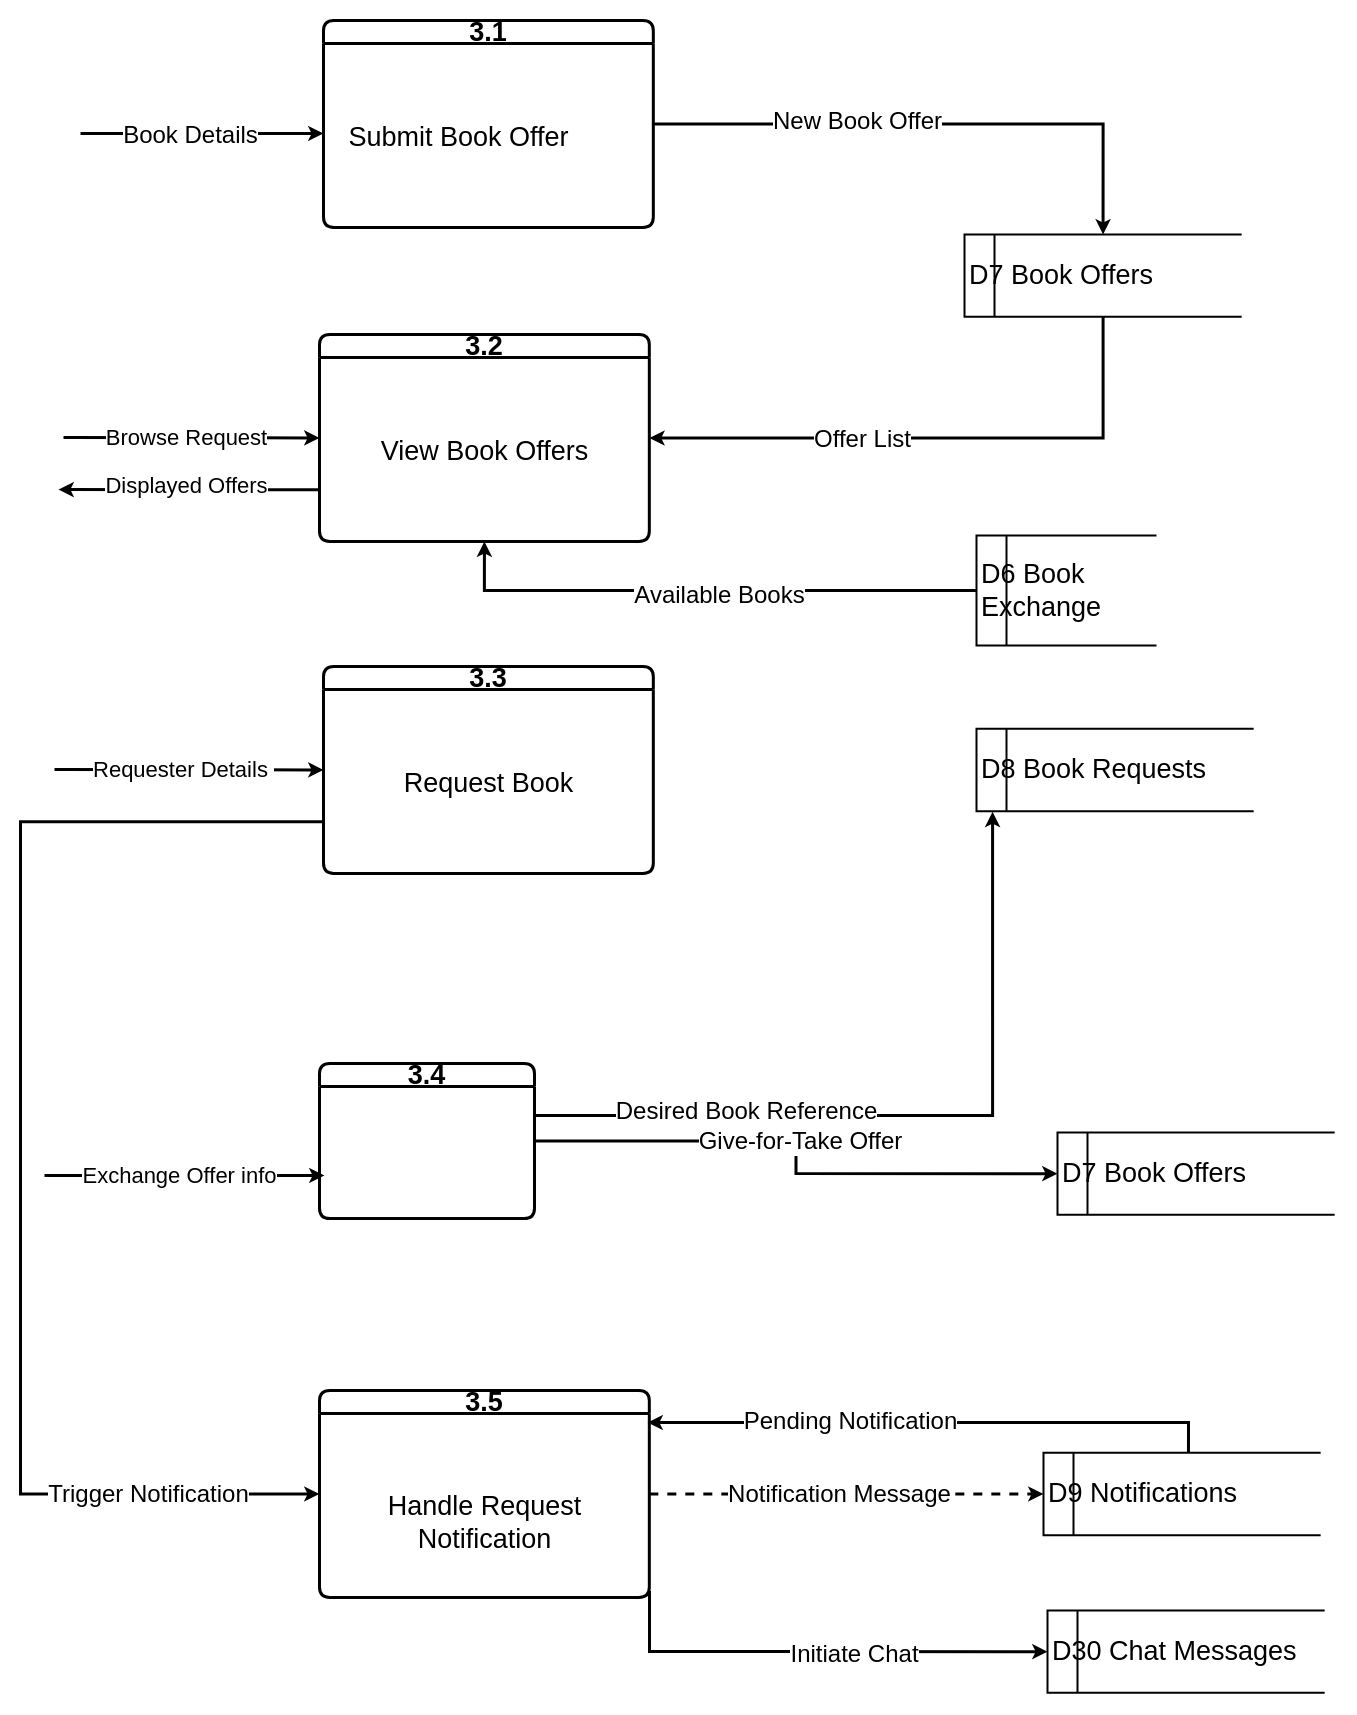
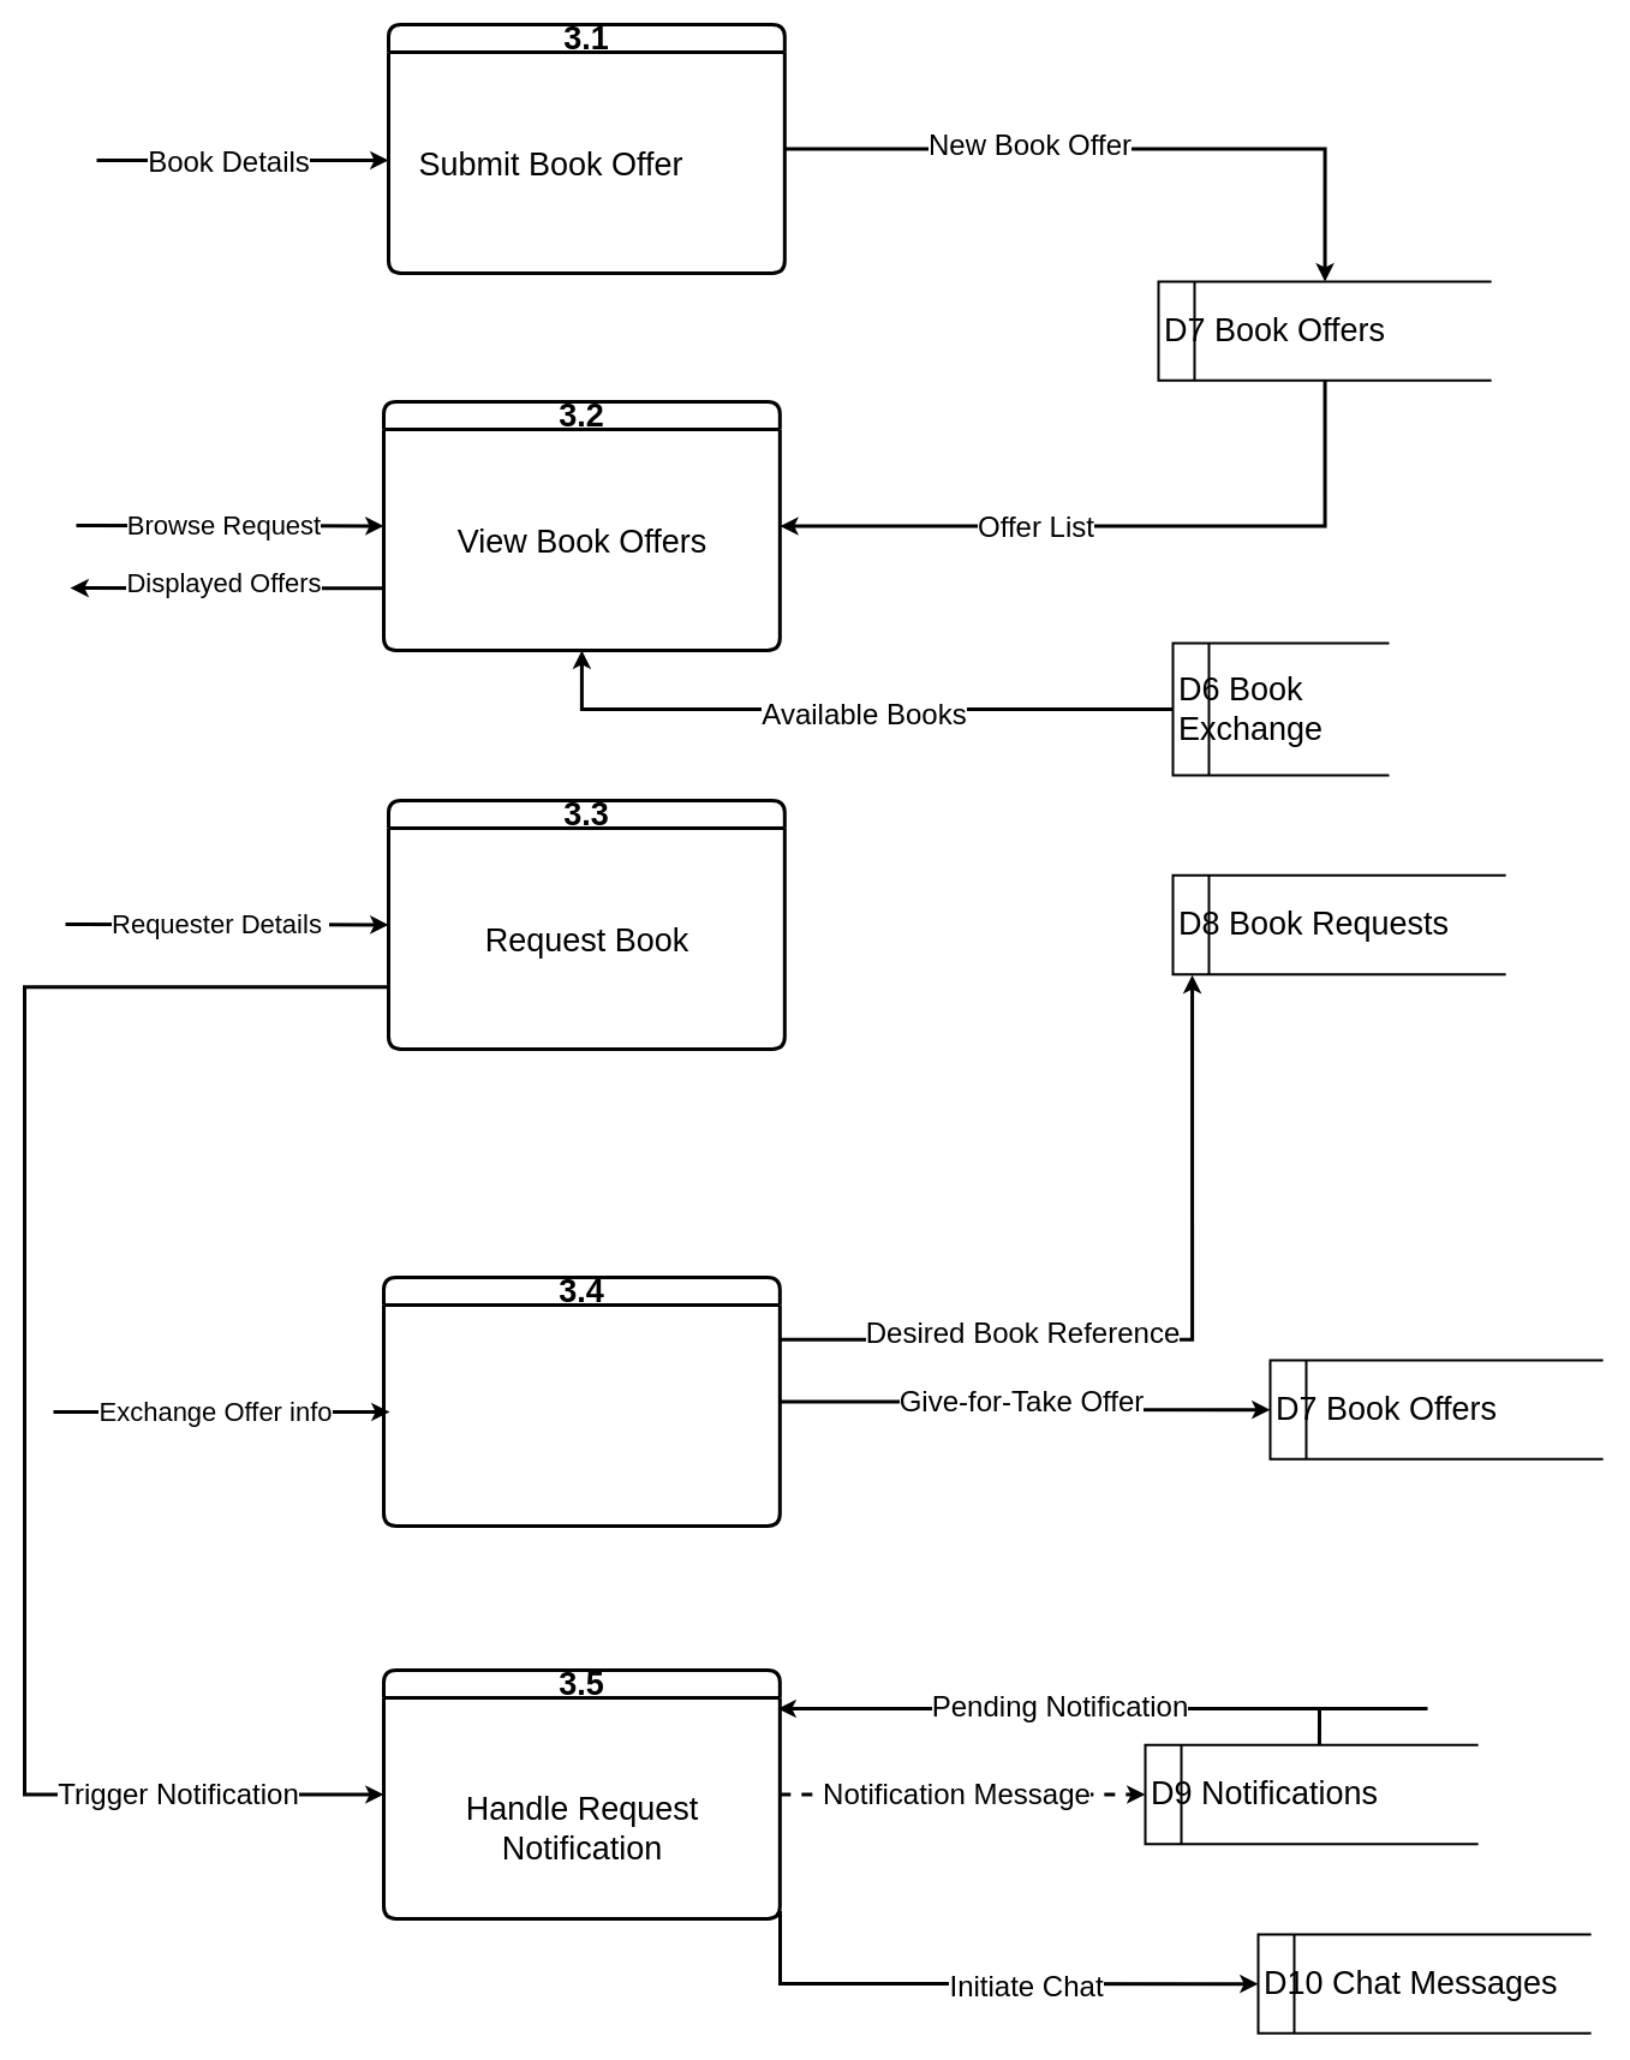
  <mxCell id="0" />
  <mxCell id="1" parent="0" />
  <mxCell id="2" value="" style="group" vertex="1" connectable="0" parent="1"><mxGeometry x="20" y="20.005" width="1314.159" height="1672.271" as="geometry" /></mxCell>
  <mxCell id="3" value="D8 Book Requests" style="shape=mxgraph.dfd.dataStoreID;whiteSpace=wrap;html=1;fontSize=27;strokeWidth=2;dashed=0;align=left;spacingLeft=3;points=[[0,0],[0.5,0],[1,0],[0,0.5],[1,0.5],[0,1],[0.5,1],[1,1]];labelPadding=-90;direction=east;noLabel=0;overflow=visible;fillOpacity=100;portConstraint=east;metaEdit=0;" parent="2" vertex="1"><mxGeometry x="956.003" y="708.345" width="277.156" height="82.276" as="geometry" /></mxCell>
  <mxCell id="4" style="edgeStyle=orthogonalEdgeStyle;rounded=0;orthogonalLoop=1;jettySize=auto;html=1;exitX=1;exitY=0.5;exitDx=0;exitDy=0;entryX=0.5;entryY=0;entryDx=0;entryDy=0;strokeWidth=3;" edge="1" parent="2" source="6" target="40"><mxGeometry relative="1" as="geometry" /></mxCell>
  <mxCell id="5" value="&lt;font style=&quot;font-size: 24px;&quot;&gt;New Book Offer&lt;/font&gt;" style="edgeLabel;html=1;align=center;verticalAlign=middle;resizable=0;points=[];" vertex="1" connectable="0" parent="4"><mxGeometry x="-0.272" y="3" relative="1" as="geometry"><mxPoint as="offset" /></mxGeometry></mxCell>
  <mxCell id="6" value="3.1" style="shape=swimlane;rounded=1;whiteSpace=wrap;html=1;fontStyle=1;startSize=23;fontSize=27;strokeWidth=3;" parent="2" vertex="1"><mxGeometry x="302.998" width="329.822" height="206.966" as="geometry" /></mxCell>
  <mxCell id="7" value="Submit Book Offer" style="text;html=1;align=center;verticalAlign=middle;resizable=0;points=[];autosize=1;strokeColor=none;fillColor=none;fontSize=27;" parent="6" vertex="1"><mxGeometry x="15.912" y="94.992" width="238" height="44" as="geometry" /></mxCell>
  <mxCell id="8" style="edgeStyle=orthogonalEdgeStyle;rounded=0;orthogonalLoop=1;jettySize=auto;html=1;exitX=0;exitY=0.75;exitDx=0;exitDy=0;strokeWidth=3;" edge="1" parent="2" source="10"><mxGeometry relative="1" as="geometry"><mxPoint x="38" y="468.995" as="targetPoint" /></mxGeometry></mxCell>
  <mxCell id="9" value="&lt;font style=&quot;font-size: 22px;&quot;&gt;Displayed Offers&lt;/font&gt;" style="edgeLabel;html=1;align=center;verticalAlign=middle;resizable=0;points=[];" vertex="1" connectable="0" parent="8"><mxGeometry x="0.062" y="-4" relative="1" as="geometry"><mxPoint x="5" as="offset" /></mxGeometry></mxCell>
  <mxCell id="10" value="3.2" style="shape=swimlane;rounded=1;whiteSpace=wrap;html=1;fontStyle=1;startSize=23;fontSize=27;strokeWidth=3;" vertex="1" parent="2"><mxGeometry x="298.998" y="314" width="329.822" height="206.966" as="geometry" /></mxCell>
  <mxCell id="11" value="View Book Offers" style="text;html=1;align=center;verticalAlign=middle;resizable=0;points=[];autosize=1;strokeColor=none;fillColor=none;fontSize=27;" vertex="1" parent="10"><mxGeometry x="51.912" y="94.992" width="226" height="44" as="geometry" /></mxCell>
  <mxCell id="12" style="edgeStyle=orthogonalEdgeStyle;rounded=0;orthogonalLoop=1;jettySize=auto;html=1;exitX=0;exitY=0.75;exitDx=0;exitDy=0;entryX=0;entryY=0.5;entryDx=0;entryDy=0;strokeWidth=3;" edge="1" parent="2" source="14" target="25"><mxGeometry relative="1" as="geometry"><mxPoint x="668" y="1519.329" as="targetPoint" /><Array as="points"><mxPoint y="800.995" /><mxPoint y="1472.995" /></Array></mxGeometry></mxCell>
  <mxCell id="13" value="&lt;font style=&quot;font-size: 24px;&quot;&gt;Trigger Notification&lt;/font&gt;" style="edgeLabel;html=1;align=center;verticalAlign=middle;resizable=0;points=[];" vertex="1" connectable="0" parent="12"><mxGeometry x="0.585" y="2" relative="1" as="geometry"><mxPoint x="93" y="2" as="offset" /></mxGeometry></mxCell>
  <mxCell id="14" value="3.3" style="shape=swimlane;rounded=1;whiteSpace=wrap;html=1;fontStyle=1;startSize=23;fontSize=27;strokeWidth=3;" vertex="1" parent="2"><mxGeometry x="302.998" y="646" width="329.822" height="206.966" as="geometry" /></mxCell>
  <mxCell id="15" value="Request Book" style="text;html=1;align=center;verticalAlign=middle;resizable=0;points=[];autosize=1;strokeColor=none;fillColor=none;fontSize=27;" vertex="1" parent="14"><mxGeometry x="70.912" y="94.992" width="188" height="44" as="geometry" /></mxCell>
  <mxCell id="16" style="edgeStyle=orthogonalEdgeStyle;rounded=0;orthogonalLoop=1;jettySize=auto;html=1;exitX=1;exitY=0.5;exitDx=0;exitDy=0;entryX=0;entryY=0.5;entryDx=0;entryDy=0;strokeWidth=3;" edge="1" parent="2" source="20" target="43"><mxGeometry relative="1" as="geometry" /></mxCell>
  <mxCell id="17" value="&lt;font style=&quot;font-size: 24px;&quot;&gt;Give-for-Take Offer&lt;/font&gt;" style="edgeLabel;html=1;align=center;verticalAlign=middle;resizable=0;points=[];" vertex="1" connectable="0" parent="16"><mxGeometry x="-0.066" y="-1" relative="1" as="geometry"><mxPoint x="7" y="-1" as="offset" /></mxGeometry></mxCell>
  <mxCell id="18" style="edgeStyle=orthogonalEdgeStyle;rounded=0;orthogonalLoop=1;jettySize=auto;html=1;exitX=1;exitY=0.25;exitDx=0;exitDy=0;entryX=0.058;entryY=1.008;entryDx=0;entryDy=0;strokeWidth=3;entryPerimeter=0;" edge="1" parent="2" source="20" target="3"><mxGeometry relative="1" as="geometry"><Array as="points"><mxPoint x="972" y="1094.995" /></Array></mxGeometry></mxCell>
  <mxCell id="19" value="&lt;font style=&quot;font-size: 24px;&quot;&gt;Desired Book Reference&lt;/font&gt;" style="edgeLabel;html=1;align=center;verticalAlign=middle;resizable=0;points=[];" vertex="1" connectable="0" parent="18"><mxGeometry x="-0.639" y="2" relative="1" as="geometry"><mxPoint x="85" y="-3" as="offset" /></mxGeometry></mxCell>
- <mxCell id="20" value="3.4" style="shape=swimlane;rounded=1;whiteSpace=wrap;html=1;fontStyle=1;startSize=23;fontSize=27;strokeWidth=3;" vertex="1" parent="2"><mxGeometry x="298.998" y="1043" width="215" height="155" as="geometry" /></mxCell>
+ <mxCell id="20" value="3.4" style="shape=swimlane;rounded=1;whiteSpace=wrap;html=1;fontStyle=1;startSize=23;fontSize=27;strokeWidth=3;" vertex="1" parent="2"><mxGeometry x="298.998" y="1043" width="329.822" height="206.966" as="geometry" /></mxCell>
  <mxCell id="21" style="edgeStyle=orthogonalEdgeStyle;rounded=0;orthogonalLoop=1;jettySize=auto;html=1;entryX=0;entryY=0.5;entryDx=0;entryDy=0;strokeWidth=3;dashed=1;" edge="1" parent="2" source="25" target="32"><mxGeometry relative="1" as="geometry" /></mxCell>
  <mxCell id="22" value="&lt;font style=&quot;font-size: 24px;&quot;&gt;Notification Message&lt;/font&gt;" style="edgeLabel;html=1;align=center;verticalAlign=middle;resizable=0;points=[];" vertex="1" connectable="0" parent="21"><mxGeometry x="-0.036" relative="1" as="geometry"><mxPoint as="offset" /></mxGeometry></mxCell>
  <mxCell id="23" style="edgeStyle=orthogonalEdgeStyle;rounded=0;orthogonalLoop=1;jettySize=auto;html=1;entryX=0;entryY=0.5;entryDx=0;entryDy=0;strokeWidth=3;" edge="1" parent="2" target="33"><mxGeometry relative="1" as="geometry"><mxPoint x="628" y="1571.995" as="sourcePoint" /><Array as="points"><mxPoint x="629" y="1630.995" /></Array></mxGeometry></mxCell>
  <mxCell id="24" value="&lt;font style=&quot;font-size: 24px;&quot;&gt;Initiate Chat&lt;/font&gt;" style="edgeLabel;html=1;align=center;verticalAlign=middle;resizable=0;points=[];" vertex="1" connectable="0" parent="23"><mxGeometry x="0.073" y="-2" relative="1" as="geometry"><mxPoint x="19" as="offset" /></mxGeometry></mxCell>
  <mxCell id="25" value="3.5" style="shape=swimlane;rounded=1;whiteSpace=wrap;html=1;fontStyle=1;startSize=23;fontSize=27;strokeWidth=3;" vertex="1" parent="2"><mxGeometry x="298.998" y="1370" width="329.822" height="206.966" as="geometry" /></mxCell>
  <mxCell id="26" value="Handle Request&lt;div&gt;Notification&lt;/div&gt;" style="text;html=1;align=center;verticalAlign=middle;resizable=0;points=[];autosize=1;strokeColor=none;fillColor=none;fontSize=27;" vertex="1" parent="25"><mxGeometry x="58.912" y="93.992" width="212" height="77" as="geometry" /></mxCell>
  <mxCell id="27" style="edgeStyle=orthogonalEdgeStyle;rounded=0;orthogonalLoop=1;jettySize=auto;html=1;exitX=0;exitY=0.5;exitDx=0;exitDy=0;entryX=0.5;entryY=1;entryDx=0;entryDy=0;strokeWidth=3;" edge="1" parent="2" source="29" target="10"><mxGeometry relative="1" as="geometry" /></mxCell>
  <mxCell id="28" value="&lt;font style=&quot;font-size: 24px;&quot;&gt;Available Books&lt;/font&gt;" style="edgeLabel;html=1;align=center;verticalAlign=middle;resizable=0;points=[];" vertex="1" connectable="0" parent="27"><mxGeometry x="-0.046" y="4" relative="1" as="geometry"><mxPoint as="offset" /></mxGeometry></mxCell>
  <mxCell id="29" value="D6 Book Exchange" style="shape=mxgraph.dfd.dataStoreID;whiteSpace=wrap;html=1;fontSize=27;strokeWidth=2;dashed=0;align=left;spacingLeft=3;points=[[0,0],[0.5,0],[1,0],[0,0.5],[1,0.5],[0,1],[0.5,1],[1,1]];labelPadding=-90;direction=east;noLabel=0;overflow=visible;fillOpacity=100;portConstraint=east;metaEdit=0;" vertex="1" parent="2"><mxGeometry x="956.003" y="514.995" width="180" height="110" as="geometry" /></mxCell>
  <mxCell id="30" style="edgeStyle=orthogonalEdgeStyle;rounded=0;orthogonalLoop=1;jettySize=auto;html=1;strokeWidth=3;exitX=0.523;exitY=0.006;exitDx=0;exitDy=0;exitPerimeter=0;" edge="1" parent="2" source="32"><mxGeometry relative="1" as="geometry"><mxPoint x="1167.828" y="1432.345" as="sourcePoint" /><mxPoint x="627" y="1401.995" as="targetPoint" /><Array as="points"><mxPoint x="1168" y="1401.995" /><mxPoint x="627" y="1401.995" /></Array></mxGeometry></mxCell>
  <mxCell id="31" value="&lt;font style=&quot;font-size: 24px;&quot;&gt;Pending Notification&lt;/font&gt;" style="edgeLabel;html=1;align=center;verticalAlign=middle;resizable=0;points=[];" vertex="1" connectable="0" parent="30"><mxGeometry x="0.29" y="-2" relative="1" as="geometry"><mxPoint as="offset" /></mxGeometry></mxCell>
- <mxCell id="32" value="D9 Notifications" style="shape=mxgraph.dfd.dataStoreID;whiteSpace=wrap;html=1;fontSize=27;strokeWidth=2;dashed=0;align=left;spacingLeft=3;points=[[0,0],[0.5,0],[1,0],[0,0.5],[1,0.5],[0,1],[0.5,1],[1,1]];labelPadding=-90;direction=east;noLabel=0;overflow=visible;fillOpacity=100;portConstraint=east;metaEdit=0;" vertex="1" parent="2"><mxGeometry x="1023.003" y="1432.345" width="277.156" height="82.276" as="geometry" /></mxCell>
- <mxCell id="33" value="D30 Chat Messages" style="shape=mxgraph.dfd.dataStoreID;whiteSpace=wrap;html=1;fontSize=27;strokeWidth=2;dashed=0;align=left;spacingLeft=3;points=[[0,0],[0.5,0],[1,0],[0,0.5],[1,0.5],[0,1],[0.5,1],[1,1]];labelPadding=-90;direction=east;noLabel=0;overflow=visible;fillOpacity=100;portConstraint=east;metaEdit=0;" vertex="1" parent="2"><mxGeometry x="1027.003" y="1589.995" width="277.156" height="82.276" as="geometry" /></mxCell>
+ <mxCell id="32" value="D9 Notifications" style="shape=mxgraph.dfd.dataStoreID;whiteSpace=wrap;html=1;fontSize=27;strokeWidth=2;dashed=0;align=left;spacingLeft=3;points=[[0,0],[0.5,0],[1,0],[0,0.5],[1,0.5],[0,1],[0.5,1],[1,1]];labelPadding=-90;direction=east;noLabel=0;overflow=visible;fillOpacity=100;portConstraint=east;metaEdit=0;" vertex="1" parent="2"><mxGeometry x="933.003" y="1432.345" width="277.156" height="82.276" as="geometry" /></mxCell>
+ <mxCell id="33" value="D10 Chat Messages" style="shape=mxgraph.dfd.dataStoreID;whiteSpace=wrap;html=1;fontSize=27;strokeWidth=2;dashed=0;align=left;spacingLeft=3;points=[[0,0],[0.5,0],[1,0],[0,0.5],[1,0.5],[0,1],[0.5,1],[1,1]];labelPadding=-90;direction=east;noLabel=0;overflow=visible;fillOpacity=100;portConstraint=east;metaEdit=0;" vertex="1" parent="2"><mxGeometry x="1027.003" y="1589.995" width="277.156" height="82.276" as="geometry" /></mxCell>
  <mxCell id="34" value="" style="endArrow=classic;html=1;rounded=0;strokeWidth=3;" edge="1" parent="2"><mxGeometry width="50" height="50" relative="1" as="geometry"><mxPoint x="60" y="112.995" as="sourcePoint" /><mxPoint x="303" y="112.995" as="targetPoint" /></mxGeometry></mxCell>
  <mxCell id="35" value="&lt;font style=&quot;font-size: 24px;&quot;&gt;Book Details&lt;/font&gt;" style="edgeLabel;html=1;align=center;verticalAlign=middle;resizable=0;points=[];" vertex="1" connectable="0" parent="34"><mxGeometry x="-0.105" y="-1" relative="1" as="geometry"><mxPoint as="offset" /></mxGeometry></mxCell>
  <mxCell id="36" value="" style="endArrow=classic;html=1;rounded=0;entryX=0;entryY=0.5;entryDx=0;entryDy=0;strokeWidth=3;" edge="1" parent="2" target="10"><mxGeometry width="50" height="50" relative="1" as="geometry"><mxPoint x="43" y="416.995" as="sourcePoint" /><mxPoint x="88" y="429.995" as="targetPoint" /></mxGeometry></mxCell>
  <mxCell id="37" value="&lt;font style=&quot;font-size: 22px;&quot;&gt;Browse Request&lt;/font&gt;" style="edgeLabel;html=1;align=center;verticalAlign=middle;resizable=0;points=[];" vertex="1" connectable="0" parent="36"><mxGeometry x="-0.099" y="-1" relative="1" as="geometry"><mxPoint x="8" y="-1" as="offset" /></mxGeometry></mxCell>
  <mxCell id="38" style="edgeStyle=orthogonalEdgeStyle;rounded=0;orthogonalLoop=1;jettySize=auto;html=1;exitX=0.5;exitY=1;exitDx=0;exitDy=0;entryX=1;entryY=0.5;entryDx=0;entryDy=0;strokeWidth=3;" edge="1" parent="2" source="40" target="10"><mxGeometry relative="1" as="geometry" /></mxCell>
  <mxCell id="39" value="&lt;font style=&quot;font-size: 24px;&quot;&gt;Offer List&lt;/font&gt;" style="edgeLabel;html=1;align=center;verticalAlign=middle;resizable=0;points=[];" vertex="1" connectable="0" parent="38"><mxGeometry x="0.259" y="1" relative="1" as="geometry"><mxPoint as="offset" /></mxGeometry></mxCell>
  <mxCell id="40" value="D7 Book Offers" style="shape=mxgraph.dfd.dataStoreID;whiteSpace=wrap;html=1;fontSize=27;strokeWidth=2;dashed=0;align=left;spacingLeft=3;points=[[0,0],[0.5,0],[1,0],[0,0.5],[1,0.5],[0,1],[0.5,1],[1,1]];labelPadding=-90;direction=east;noLabel=0;overflow=visible;fillOpacity=100;portConstraint=east;metaEdit=0;" vertex="1" parent="2"><mxGeometry x="944.003" y="213.995" width="277.156" height="82.276" as="geometry" /></mxCell>
  <mxCell id="41" value="" style="endArrow=classic;html=1;rounded=0;entryX=0;entryY=0.5;entryDx=0;entryDy=0;strokeWidth=3;" edge="1" parent="2" target="14"><mxGeometry width="50" height="50" relative="1" as="geometry"><mxPoint x="34" y="748.995" as="sourcePoint" /><mxPoint x="280" y="748.855" as="targetPoint" /></mxGeometry></mxCell>
  <mxCell id="42" value="&lt;font style=&quot;font-size: 22px;&quot;&gt;Requester Details&amp;nbsp;&lt;/font&gt;" style="edgeLabel;html=1;align=center;verticalAlign=middle;resizable=0;points=[];" vertex="1" connectable="0" parent="41"><mxGeometry x="-0.099" y="-1" relative="1" as="geometry"><mxPoint x="8" y="-1" as="offset" /></mxGeometry></mxCell>
  <mxCell id="43" value="D7 Book Offers" style="shape=mxgraph.dfd.dataStoreID;whiteSpace=wrap;html=1;fontSize=27;strokeWidth=2;dashed=0;align=left;spacingLeft=3;points=[[0,0],[0.5,0],[1,0],[0,0.5],[1,0.5],[0,1],[0.5,1],[1,1]];labelPadding=-90;direction=east;noLabel=0;overflow=visible;fillOpacity=100;portConstraint=east;metaEdit=0;" vertex="1" parent="2"><mxGeometry x="1037.003" y="1111.995" width="277.156" height="82.276" as="geometry" /></mxCell>
  <mxCell id="44" value="" style="endArrow=classic;html=1;rounded=0;strokeWidth=3;" edge="1" parent="2"><mxGeometry width="50" height="50" relative="1" as="geometry"><mxPoint x="24" y="1154.995" as="sourcePoint" /><mxPoint x="304" y="1154.995" as="targetPoint" /></mxGeometry></mxCell>
  <mxCell id="45" value="&lt;font style=&quot;font-size: 22px;&quot;&gt;Exchange Offer info&lt;/font&gt;" style="edgeLabel;html=1;align=center;verticalAlign=middle;resizable=0;points=[];" vertex="1" connectable="0" parent="44"><mxGeometry x="-0.099" y="-1" relative="1" as="geometry"><mxPoint x="8" y="-1" as="offset" /></mxGeometry></mxCell>
